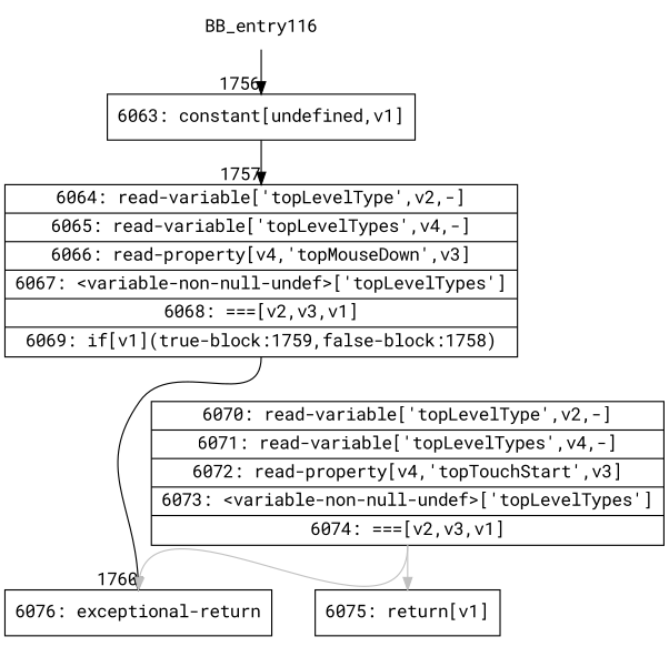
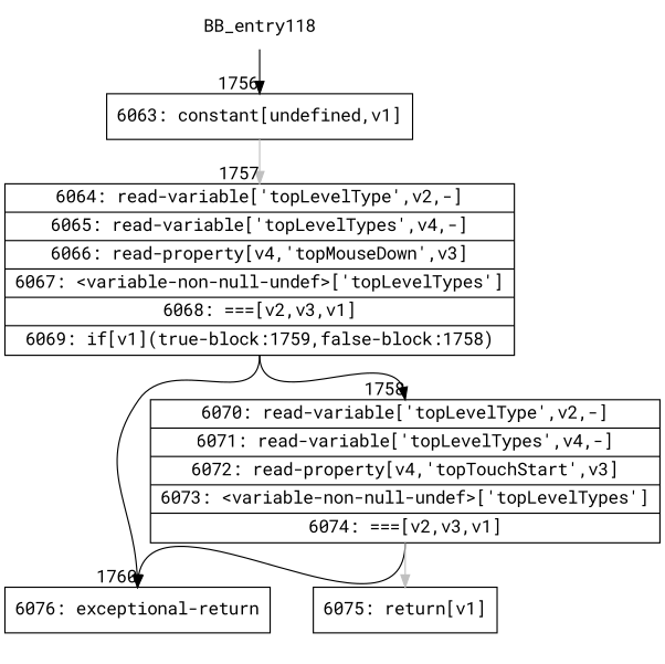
  digraph {
    fontname="Roboto Mono"
    rankdir=TD
    node [fontname="Roboto Mono" shape=record]
    edge [fontname="Roboto Mono" headport=n tailport=s]
-   BB_entry118 [shape=none label=BB_entry116]
+   BB_entry118 [shape=none]
    n2 [label="{6063: constant[undefined,v1]}"]
    n3 [label="{6064: read-variable['topLevelType',v2,-]|6065: read-variable['topLevelTypes',v4,-]|6066: read-property[v4,'topMouseDown',v3]|6067: \<variable-non-null-undef\>['topLevelTypes']|6068: ===[v2,v3,v1]|6069: if[v1](true-block:1759,false-block:1758)}"]
    n4 [label="{6070: read-variable['topLevelType',v2,-]|6071: read-variable['topLevelTypes',v4,-]|6072: read-property[v4,'topTouchStart',v3]|6073: \<variable-non-null-undef\>['topLevelTypes']|6074: ===[v2,v3,v1]}"]
    n5 [label="{6076: exceptional-return}"]
    n6 [label="{6075: return[v1]}"]
    BB_entry118 -> n2 [headlabel="    1756"]
-   n2 -> n3 [headlabel="      1757"]
+   n2 -> n3 [headlabel="      1757" color=gray]
+   n3 -> n4 [headlabel="      1758"]
    n3 -> n5 [color=black headlabel="      1760"]
-   n4 -> n5 [color=gray]
+   n4 -> n5 [color=black]
    n4 -> n6 [color=gray]
  }
